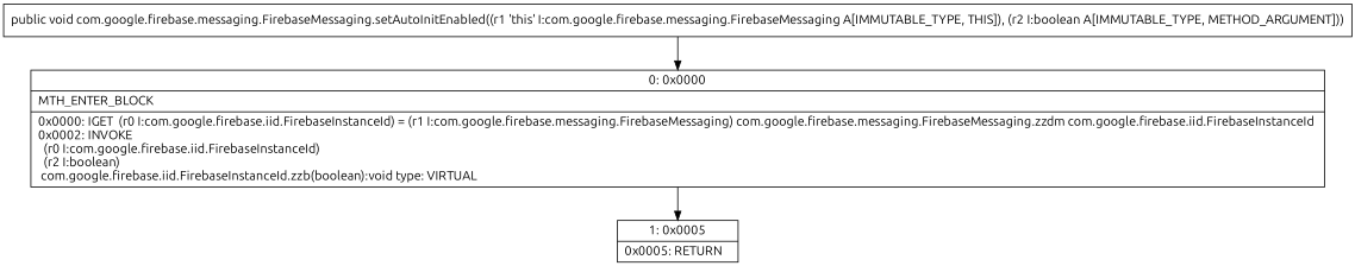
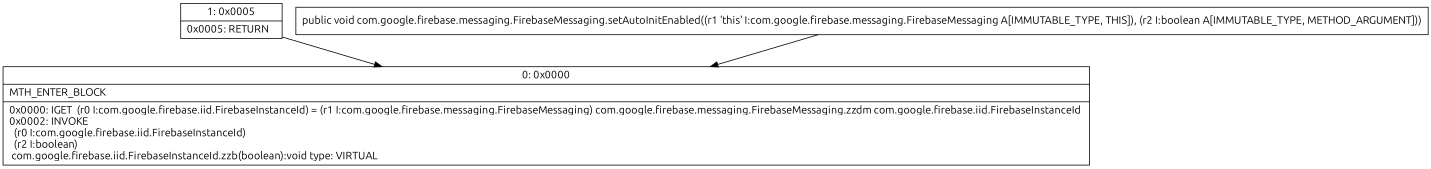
  digraph {
    fontname=Ubuntu
    node [shape=record fontname=Ubuntu]
    edge [fontname=Ubuntu]
    n1 [label="{0\:\ 0x0000|MTH_ENTER_BLOCK\l|0x0000: IGET  (r0 I:com.google.firebase.iid.FirebaseInstanceId) = (r1 I:com.google.firebase.messaging.FirebaseMessaging) com.google.firebase.messaging.FirebaseMessaging.zzdm com.google.firebase.iid.FirebaseInstanceId \l0x0002: INVOKE  \l  (r0 I:com.google.firebase.iid.FirebaseInstanceId)\l  (r2 I:boolean)\l com.google.firebase.iid.FirebaseInstanceId.zzb(boolean):void type: VIRTUAL \l}"]
    n2 [label="{1\:\ 0x0005|0x0005: RETURN   \l}"]
    n3 [label="{public void com.google.firebase.messaging.FirebaseMessaging.setAutoInitEnabled((r1 'this' I:com.google.firebase.messaging.FirebaseMessaging A[IMMUTABLE_TYPE, THIS]), (r2 I:boolean A[IMMUTABLE_TYPE, METHOD_ARGUMENT])) }"]
-   n1 -> n2
+   n2 -> n1
    n3 -> n1
  }
